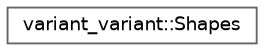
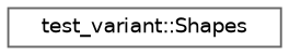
  digraph {
    rankdir=LR
    fontname="DejaVu Sans"
-   n1 [color=grey40 fillcolor=white fontname="DejaVu Sans" fontsize=10 height=0.2 label="variant_variant::Shapes" shape=box style=filled width=0.4]
+   n1 [color=grey40 fillcolor=white fontname="DejaVu Sans" fontsize=10 height=0.2 label="test_variant::Shapes" shape=box style=filled width=0.4]
  }
